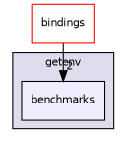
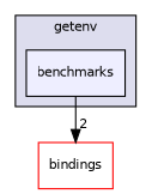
  digraph {
    compound=true
    node [fontname=Helvetica fontsize=10 shape=box style=filled]
    n1 [fillcolor="#eeeeff" label=benchmarks pencolor=black]
    n2 [color=red fillcolor=white label=bindings]
    subgraph cluster_1 {
      bgcolor="#ddddee"
      fontname=Helvetica
      fontsize=10
      label=getenv
      pencolor=black
      n1
    }
-   n2 -> n1 [headlabel=2 labeldistance=1.5 labelfontname=Helvetica labelfontsize=10]
+   n1 -> n2 [headlabel=2 labeldistance=1.5 labelfontname=Helvetica labelfontsize=10]
  }
